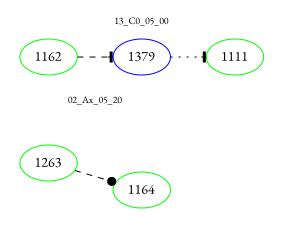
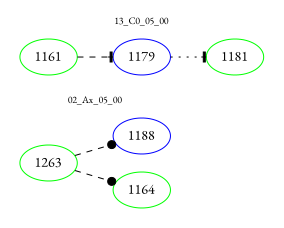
  digraph {
    fontname="EB Garamond"
    rankdir=LR
    node [color=green fontname="EB Garamond"]
    edge [arrowhead=dot color=black fontname="EB Garamond" style=dashed]
    n1 [label=1263]
    n2 [label=1164]
-   n4 [label=1162]
-   n5 [label=1111]
-   n6 [color=blue label=1379]
+   n3 [color=blue label=1188]
+   n4 [label=1161]
+   n5 [label=1181]
+   n6 [color=blue label=1179]
    subgraph cluster_1 {
      color=white
      fontsize=10
-     label="02_Ax_05_20"
+     label="02_Ax_05_00"
      n1
      n2
+     n3
    }
    subgraph cluster_2 {
      color=white
      fontsize=10
      label="13_C0_05_00"
      n4
      n5
      n6
    }
    n1 -> n2
+   n1 -> n3
    n4 -> n6 [arrowhead=tee]
    n6 -> n5 [arrowhead=tee style=dotted]
  }
